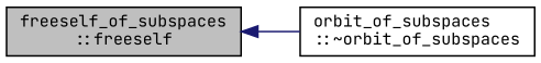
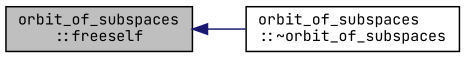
  digraph {
    rankdir=LR
    fontname="JetBrains Mono"
    node [color=black fontname="JetBrains Mono" fontsize=10 shape=record style=filled]
-   n1 [fillcolor=grey75 fontcolor=black height=0.2 label="freeself_of_subspaces\l::freeself" width=0.4]
+   n1 [fillcolor=grey75 fontcolor=black height=0.2 label="orbit_of_subspaces\l::freeself" width=0.4]
    n2 [fillcolor=white height=0.2 label="orbit_of_subspaces\l::~orbit_of_subspaces" width=0.4]
    n1 -> n2 [color=midnightblue dir=back fontname="JetBrains Mono" fontsize=10 labelfontname=Helvetica labelfontsize=10 style=solid]
  }
